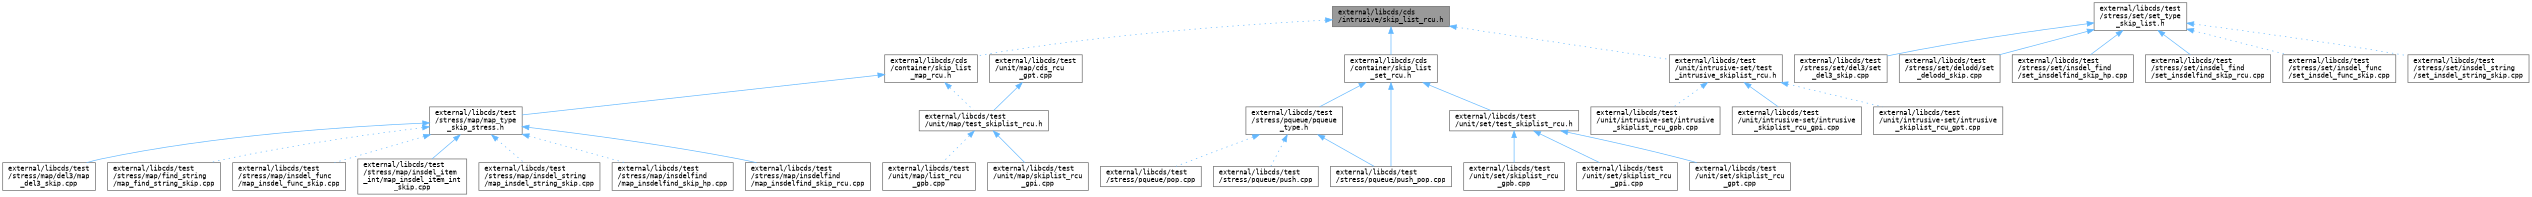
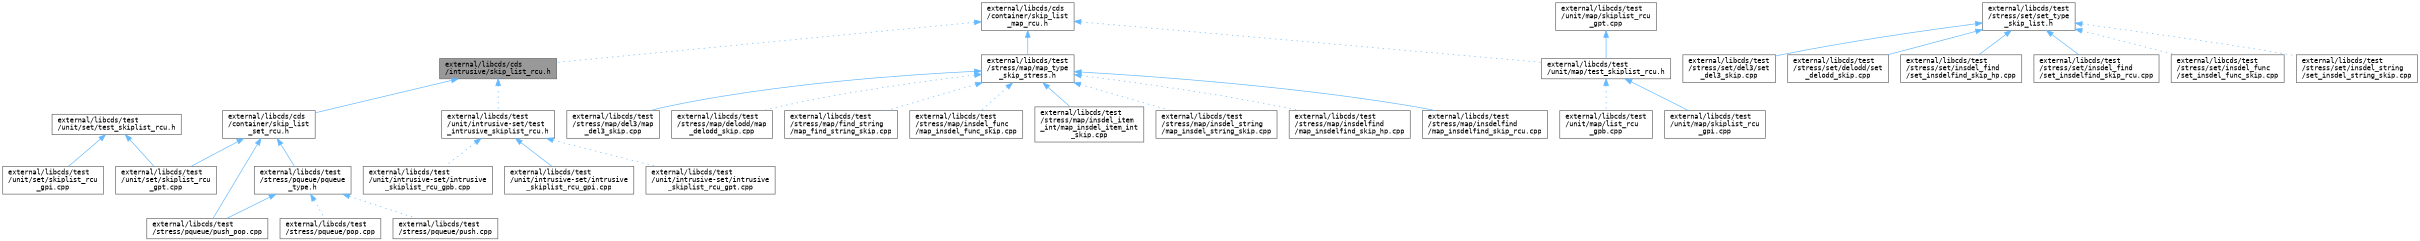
  digraph {
    fontname="DejaVu Sans Mono"
    node [color=grey40 fillcolor=white fontname="DejaVu Sans Mono" fontsize=10 shape=box style=filled]
    edge [color=steelblue1 dir=back fontname="DejaVu Sans Mono" fontsize=10 labelfontname=Helvetica labelfontsize=10 style=solid]
    n1 [color=gray40 fillcolor=grey60 fontcolor=black height=0.2 label="external/libcds/cds\l/intrusive/skip_list_rcu.h" width=0.4]
    n2 [height=0.2 label="external/libcds/cds\l/container/skip_list\l_map_rcu.h" width=0.4]
    n3 [height=0.2 label="external/libcds/cds\l/container/skip_list\l_set_rcu.h" width=0.4]
    n4 [height=0.2 label="external/libcds/test\l/unit/intrusive-set/test\l_intrusive_skiplist_rcu.h" width=0.4]
    n5 [height=0.2 label="external/libcds/test\l/stress/map/map_type\l_skip_stress.h" width=0.4]
    n6 [height=0.2 label="external/libcds/test\l/unit/map/test_skiplist_rcu.h" width=0.4]
    n7 [height=0.2 label="external/libcds/test\l/stress/pqueue/pqueue\l_type.h" width=0.4]
    n8 [height=0.2 label="external/libcds/test\l/unit/set/test_skiplist_rcu.h" width=0.4]
    n9 [height=0.2 label="external/libcds/test\l/stress/pqueue/push_pop.cpp" width=0.4]
    n10 [height=0.2 label="external/libcds/test\l/unit/intrusive-set/intrusive\l_skiplist_rcu_gpb.cpp" width=0.4]
    n11 [height=0.2 label="external/libcds/test\l/unit/intrusive-set/intrusive\l_skiplist_rcu_gpi.cpp" width=0.4]
    n12 [height=0.2 label="external/libcds/test\l/unit/intrusive-set/intrusive\l_skiplist_rcu_gpt.cpp" width=0.4]
    n13 [height=0.2 label="external/libcds/test\l/stress/map/del3/map\l_del3_skip.cpp" width=0.4]
+   n14 [height=0.2 label="external/libcds/test\l/stress/map/delodd/map\l_delodd_skip.cpp" width=0.4]
    n15 [height=0.2 label="external/libcds/test\l/stress/map/find_string\l/map_find_string_skip.cpp" width=0.4]
    n16 [height=0.2 label="external/libcds/test\l/stress/map/insdel_func\l/map_insdel_func_skip.cpp" width=0.4]
    n17 [height=0.2 label="external/libcds/test\l/stress/map/insdel_item\l_int/map_insdel_item_int\l_skip.cpp" width=0.4]
    n18 [height=0.2 label="external/libcds/test\l/stress/map/insdel_string\l/map_insdel_string_skip.cpp" width=0.4]
    n19 [height=0.2 label="external/libcds/test\l/stress/map/insdelfind\l/map_insdelfind_skip_hp.cpp" width=0.4]
    n20 [height=0.2 label="external/libcds/test\l/stress/map/insdelfind\l/map_insdelfind_skip_rcu.cpp" width=0.4]
    n21 [height=0.2 label="external/libcds/test\l/unit/map/list_rcu\l_gpb.cpp" width=0.4]
    n22 [height=0.2 label="external/libcds/test\l/unit/map/skiplist_rcu\l_gpi.cpp" width=0.4]
-   n23 [height=0.2 label="external/libcds/test\l/unit/map/cds_rcu\l_gpt.cpp" width=0.4]
+   n23 [height=0.2 label="external/libcds/test\l/unit/map/skiplist_rcu\l_gpt.cpp" width=0.4]
    n24 [height=0.2 label="external/libcds/test\l/stress/pqueue/pop.cpp" width=0.4]
    n25 [height=0.2 label="external/libcds/test\l/stress/pqueue/push.cpp" width=0.4]
    n26 [height=0.2 label="external/libcds/test\l/stress/set/set_type\l_skip_list.h" width=0.4]
    n27 [height=0.2 label="external/libcds/test\l/stress/set/del3/set\l_del3_skip.cpp" width=0.4]
    n28 [height=0.2 label="external/libcds/test\l/stress/set/delodd/set\l_delodd_skip.cpp" width=0.4]
    n29 [height=0.2 label="external/libcds/test\l/stress/set/insdel_find\l/set_insdelfind_skip_hp.cpp" width=0.4]
    n30 [height=0.2 label="external/libcds/test\l/stress/set/insdel_find\l/set_insdelfind_skip_rcu.cpp" width=0.4]
    n31 [height=0.2 label="external/libcds/test\l/stress/set/insdel_func\l/set_insdel_func_skip.cpp" width=0.4]
    n32 [height=0.2 label="external/libcds/test\l/stress/set/insdel_string\l/set_insdel_string_skip.cpp" width=0.4]
-   n33 [height=0.2 label="external/libcds/test\l/unit/set/skiplist_rcu\l_gpb.cpp" width=0.4]
    n34 [height=0.2 label="external/libcds/test\l/unit/set/skiplist_rcu\l_gpi.cpp" width=0.4]
    n35 [height=0.2 label="external/libcds/test\l/unit/set/skiplist_rcu\l_gpt.cpp" width=0.4]
-   n1 -> n2 [style=dotted]
+   n2 -> n1 [style=dotted]
    n1 -> n3
    n1 -> n4 [style=dotted]
    n2 -> n5
    n2 -> n6 [style=dotted]
    n3 -> n7
-   n3 -> n8
+   n3 -> n35
    n3 -> n9
    n4 -> n10 [style=dotted]
    n4 -> n11
    n4 -> n12 [style=dotted]
    n5 -> n13
+   n5 -> n14 [style=dotted]
    n5 -> n15 [style=dotted]
    n5 -> n16 [style=dotted]
    n5 -> n17
    n5 -> n18 [style=dotted]
    n5 -> n19 [style=dotted]
    n5 -> n20
    n6 -> n21 [style=dotted]
    n6 -> n22
    n7 -> n9
    n7 -> n24 [style=dotted]
    n7 -> n25 [style=dotted]
-   n8 -> n33
    n8 -> n34
    n8 -> n35
    n23 -> n6
    n26 -> n27
    n26 -> n28
    n26 -> n29
    n26 -> n30
    n26 -> n31 [style=dotted]
    n26 -> n32 [style=dotted]
  }
